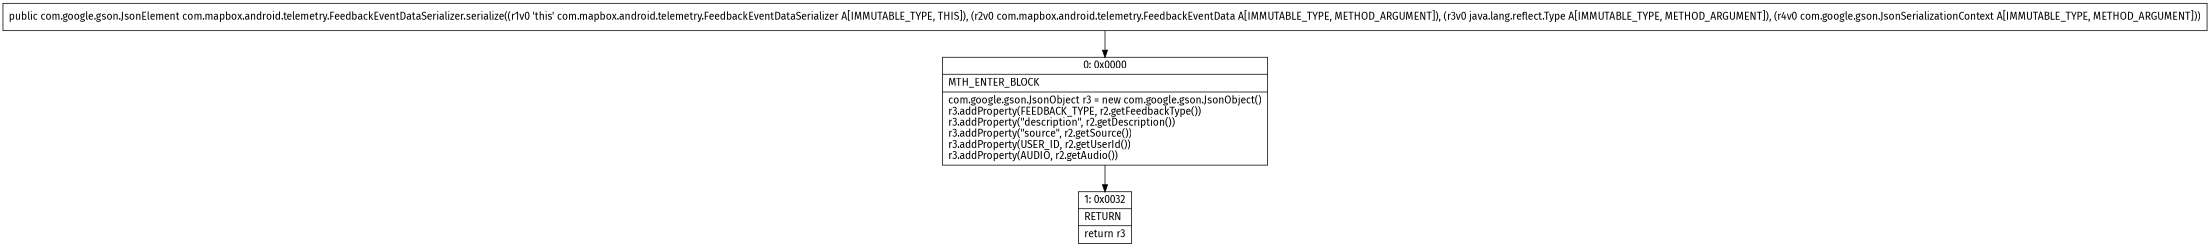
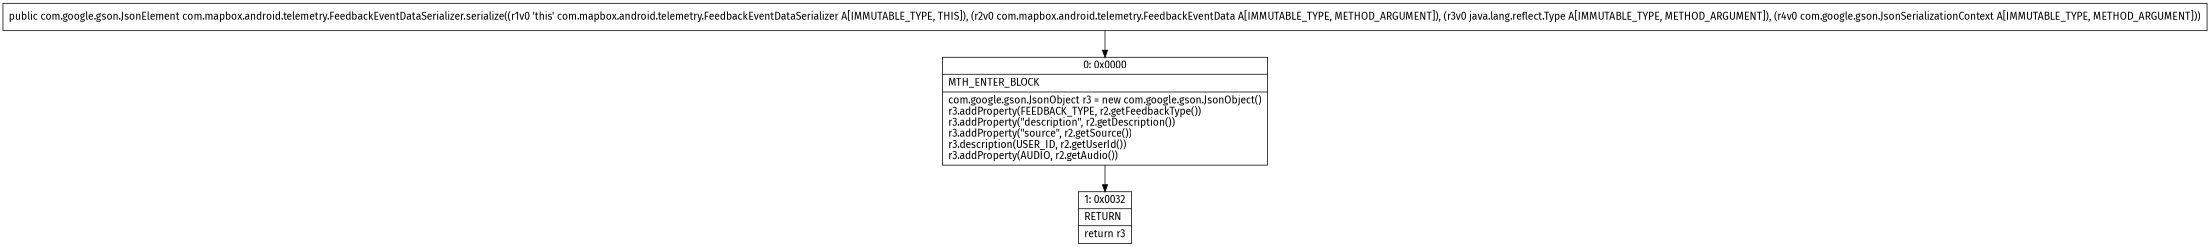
  digraph {
    fontname="Fira Sans"
    node [shape=record fontname="Fira Sans"]
    edge [fontname="Fira Sans"]
-   n1 [label="{0\:\ 0x0000|MTH_ENTER_BLOCK\l|com.google.gson.JsonObject r3 = new com.google.gson.JsonObject()\lr3.addProperty(FEEDBACK_TYPE, r2.getFeedbackType())\lr3.addProperty(\"description\", r2.getDescription())\lr3.addProperty(\"source\", r2.getSource())\lr3.addProperty(USER_ID, r2.getUserId())\lr3.addProperty(AUDIO, r2.getAudio())\l}"]
+   n1 [label="{0\:\ 0x0000|MTH_ENTER_BLOCK\l|com.google.gson.JsonObject r3 = new com.google.gson.JsonObject()\lr3.addProperty(FEEDBACK_TYPE, r2.getFeedbackType())\lr3.addProperty(\"description\", r2.getDescription())\lr3.addProperty(\"source\", r2.getSource())\lr3.description(USER_ID, r2.getUserId())\lr3.addProperty(AUDIO, r2.getAudio())\l}"]
    n2 [label="{1\:\ 0x0032|RETURN\l|return r3\l}"]
    n3 [label="{public com.google.gson.JsonElement com.mapbox.android.telemetry.FeedbackEventDataSerializer.serialize((r1v0 'this' com.mapbox.android.telemetry.FeedbackEventDataSerializer A[IMMUTABLE_TYPE, THIS]), (r2v0 com.mapbox.android.telemetry.FeedbackEventData A[IMMUTABLE_TYPE, METHOD_ARGUMENT]), (r3v0 java.lang.reflect.Type A[IMMUTABLE_TYPE, METHOD_ARGUMENT]), (r4v0 com.google.gson.JsonSerializationContext A[IMMUTABLE_TYPE, METHOD_ARGUMENT])) }"]
    n1 -> n2
    n3 -> n1
  }
